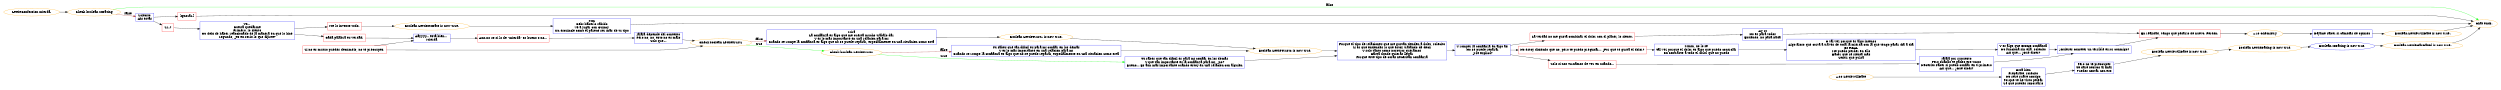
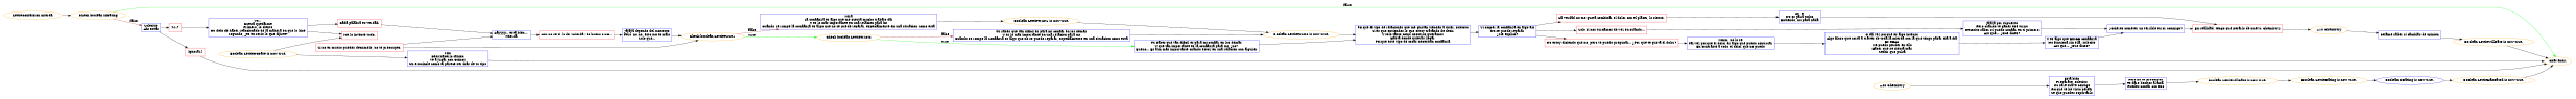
  digraph {
    rankdir=LR
    node [color=blue shape=box]
    n1 [color=orange label="LettieConfession mierda." shape=""]
    n2 [color=orange label="Check boolean IsDating" shape=""]
    "Chat ends." [color=orange shape=""]
    n4 [label="Solecito \nAhí estás"]
    n5 [color=red label="Sí..?"]
    n6 [color=red label="[Ignorar.]"]
    n7 [label="Yo...\nQuería quedarme\nPrimero, lo siento\nNo debí de haber reaccionado de la manera en que lo hice\nSegundo, ¿es en serio lo que dijiste?"]
    n8 [color=red label="Cada palabra es verdad."]
    n9 [color=red label="Me lo inventé todo."]
    n10 [label="Aayyyy... está bien... \nMierda"]
    n11 [color=orange label="Boolean LettieNoDate is now true." shape=""]
    n12 [color=red label="Aún no sé si lo de \"mierda\" es bueno o no..."]
    n13 [label="Mm\nDebí haberlo sabido\nVe a jugar con Quincy\nUn escuincle como él parece ser más de tu tipo"]
    n14 [color=red label="Si no es mutuo puedes decírmelo, no te preocupes."]
    n15 [color=orange label="Check boolean LettieTrust1" shape=""]
    n16 [label="Jajaja depende del contexto\nPero no, no, esto no es malo\nSolo que..."]
    n17 [color=orange label="Check boolean LettieTrust2" shape=""]
    n18 [label="Mira\nLa confianza es algo que me cuesta mucho trabajo dar\nY es lo más importante en una relación para mí\nCuando se rompe la confianza es algo que no se puede reparar, especialmente en una situación como esta"]
    n19 [label="Tú sabes que tan difícil es para mí confiar en los demás\nY que tan importante es la confianza para mí, ¿no?\nBueno... Es aún más importante cuando estoy en una relación con alguien"]
    n20 [label="Tú sabes que tan difícil es para mí confiar en los demás\nY es lo más importante en una relación para mí\nCuando se rompe la confianza es algo que no se puede reparar, especialmente en una situación como esta"]
    n21 [color=orange label="Boolean LettieTrust1 is now true." shape=""]
    n22 [label="Porque el tipo de relaciones que me gustan tienden a doler, solecito\nSi es que entiendes lo que estoy tratando de decir\nY solo tanto como nosotros queramos\nHasta donde quieras llegar\nPorque este tipo de cosas necesitan confianza"]
    n23 [color=orange label="Boolean LettieTrust2 is now true." shape=""]
    n24 [label="Y romper la confianza en algo así\nNo se puede reparar\n¿Me explico?"]
    n25 [color=red label="No estoy diciendo que no, pero te puedo pregunar... ¿Por qué te gusta el dolor?"]
    n26 [color=red label="Solo si nos turnamos de vez en cuando..."]
    n27 [color=red label="La verdad no me gusta combinar el dolor con el placer, lo siento."]
    n28 [label="Mmm, no lo sé\nTal vez porque el dolor es algo que puedo controlar\nEn contraste a todo el dolor que no puedo"]
    n29 [label="Jajaja por supuesto\nPero cuando te ganes ese turno\nNecesito saber si puedo confiar en ti primero\nAsí que... ¿Qué dices?"]
    n30 [label="Ay, sí\nNo es para todos\nEntiendo, no pasa nada"]
    n31 [label="O tal vez porque es algo intenso\nAlgo filoso que corta a través de toda la mierda con la que tengo pasar día a día\nEs REAL\nMe puedo perder en ello\nHacer que se sienta más\nSentir que pulsa"]
    n32 [label="¿Quieres cometer un terrible error conmigo?"]
-   n33 [color=red label="En realidad, tengo que pesarlo de nuevo. Perdón."]
+   n33 [color=red label="En realidad, tengo que pesarlo de nuevo. Chemistry."]
    n34 [label="Y es algo que EXIGE confianza\nNo funciona sin ella, solecito\nAsí que... ¿Qué dices?"]
    n35 [color=orange label="+10 Chemistry" shape=""]
    n36 [label="Déjame saber si cambias de opinión"]
    n37 [color=orange label="Boolean LettieWillDate is now true." shape=""]
-   n38 [color=orange label="+20 LettieWillDate" shape=""]
+   n38 [color=orange label="+20 Chemistry" shape=""]
    n39 [label="Está bien\nPrepárate, solecito\nNo seré suave contigo\nPorque te he visto pelear\nSé que puedes soportarlo"]
    n40 [label="Pero no te preocupes\nTe daré besitos al final\nPuedes contar con eso"]
    n41 [color=orange label="Boolean LettieWillDate is now true." shape=""]
    n42 [color=orange label="Boolean LettieDating is now true." shape=""]
    n43 [label="Boolean IsDating is now true." shape=""]
    n44 [color=orange label="Boolean LettieHasDated is now true." shape=""]
    n1 -> n2
    n2 -> "Chat ends." [color=green label=false]
    n2 -> n4 [color=brown label=false]
    n4 -> n5
    n4 -> n6
    n5 -> n7
    n6 -> "Chat ends."
    n7 -> n8
    n7 -> n9
    n8 -> n10
-   n9 -> n11
+   n11 -> n9
    n10 -> n12
    n11 -> n13
    n12 -> n16
    n13 -> "Chat ends."
    n14 -> n10
    n14 -> n15
    n15 -> n17 [color=green label=true]
    n15 -> n18 [color=brown label=false]
    n16 -> n15
    n17 -> n19 [color=green label=true]
    n17 -> n20 [color=brown label=false]
    n18 -> n21
    n19 -> n22
    n20 -> n23
    n21 -> n23
    n22 -> n24
    n23 -> n22
    n24 -> n25
    n24 -> n26
    n24 -> n27
    n25 -> n28
    n26 -> n29
    n27 -> n30
    n28 -> n31
    n29 -> n32
    n30 -> n33
    n31 -> n34
    n32 -> n33
    n33 -> n35
    n34 -> n32
    n35 -> n36
    n36 -> n37
    n37 -> "Chat ends."
    n38 -> n39
    n39 -> n40
    n40 -> n41
    n41 -> n42
    n42 -> n43
    n43 -> n44
    n44 -> "Chat ends."
  }
